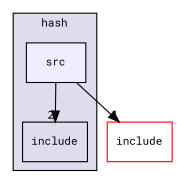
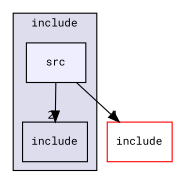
  digraph {
    compound=true
    fontname="Roboto Mono"
    node [fontname="Roboto Mono" fontsize=10 shape=box style=filled]
    edge [labeldistance=1.5 labelfontname=Helvetica labelfontsize=10 fontname="Roboto Mono"]
    n1 [label=include style=""]
    n2 [fillcolor="#eeeeff" label=src pencolor=black]
    n3 [color=red fillcolor=white label=include]
    subgraph cluster_1 {
      bgcolor="#ddddee"
      fontsize=10
-     label=hash
+     label=include
      pencolor=black
      n1
      n2
    }
    n2 -> n1 [headlabel=2]
    n2 -> n3 [headlabel=1]
  }
